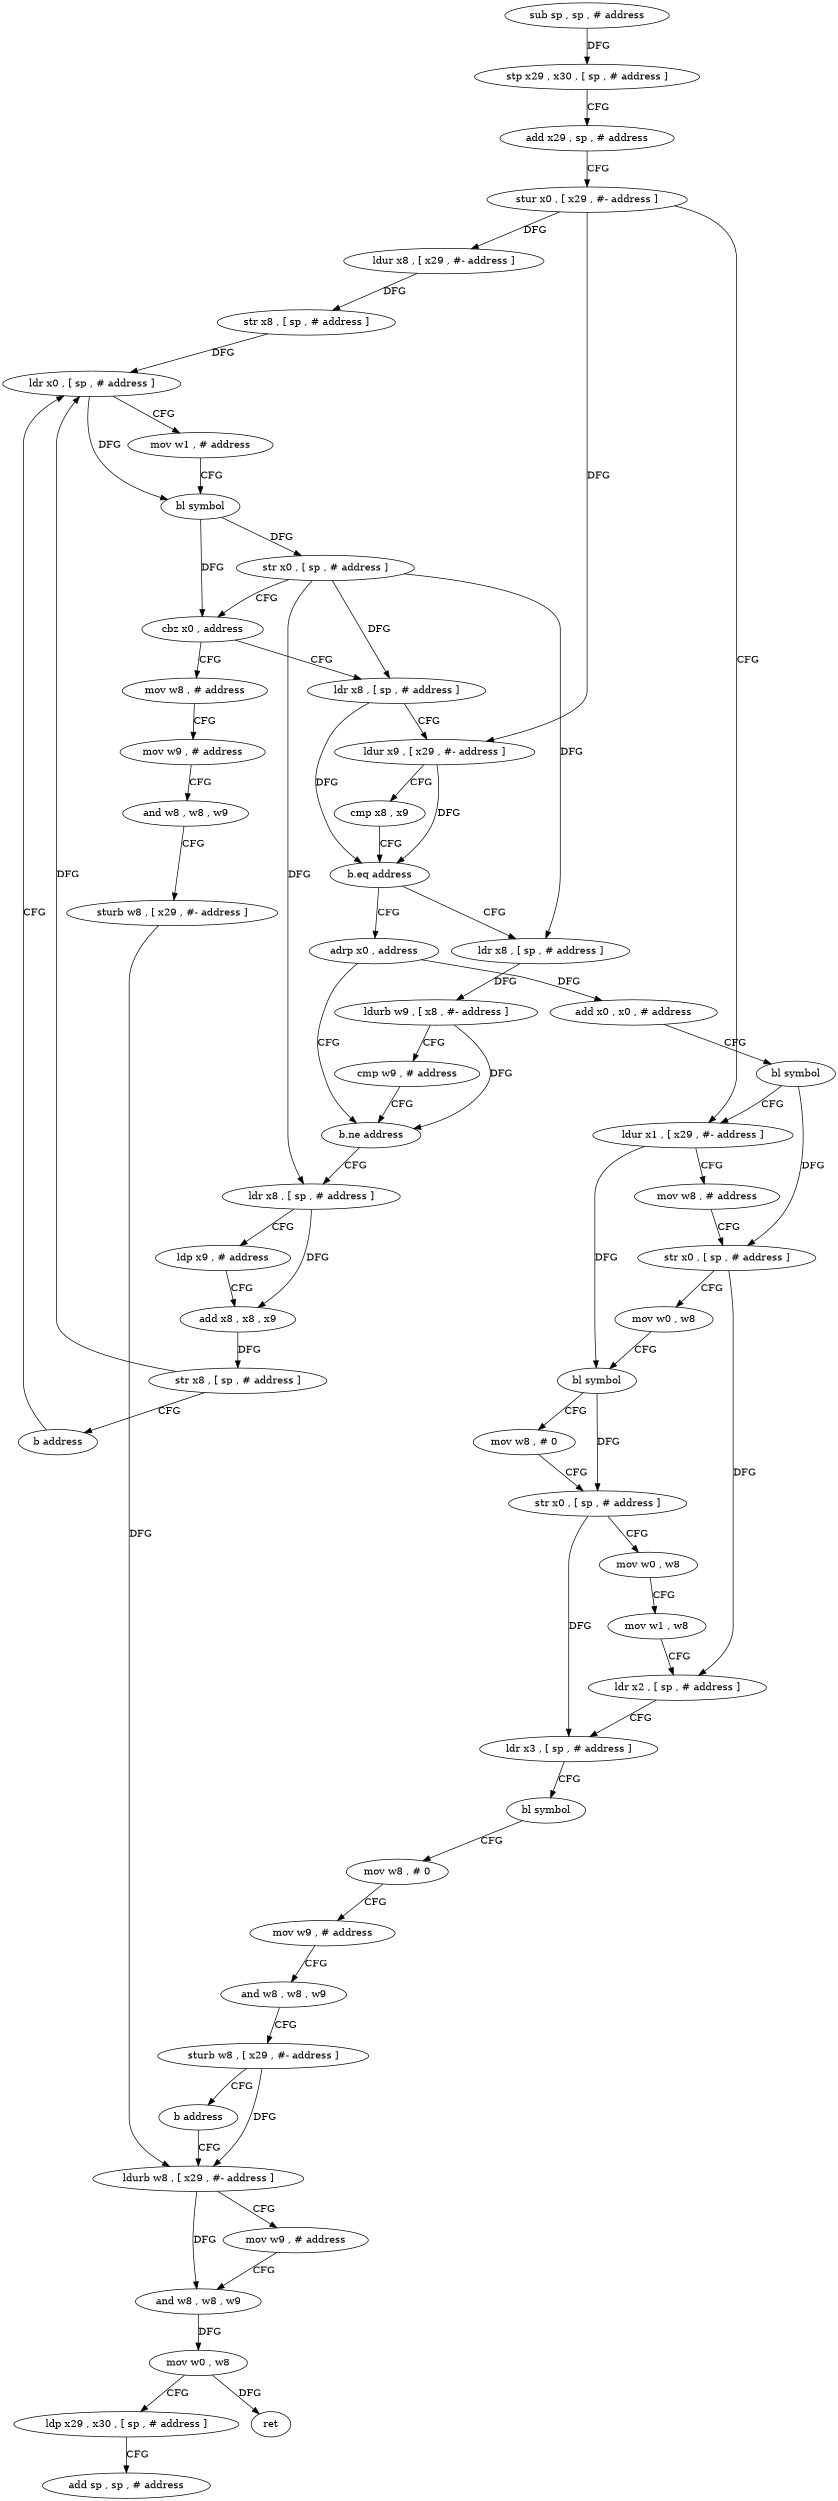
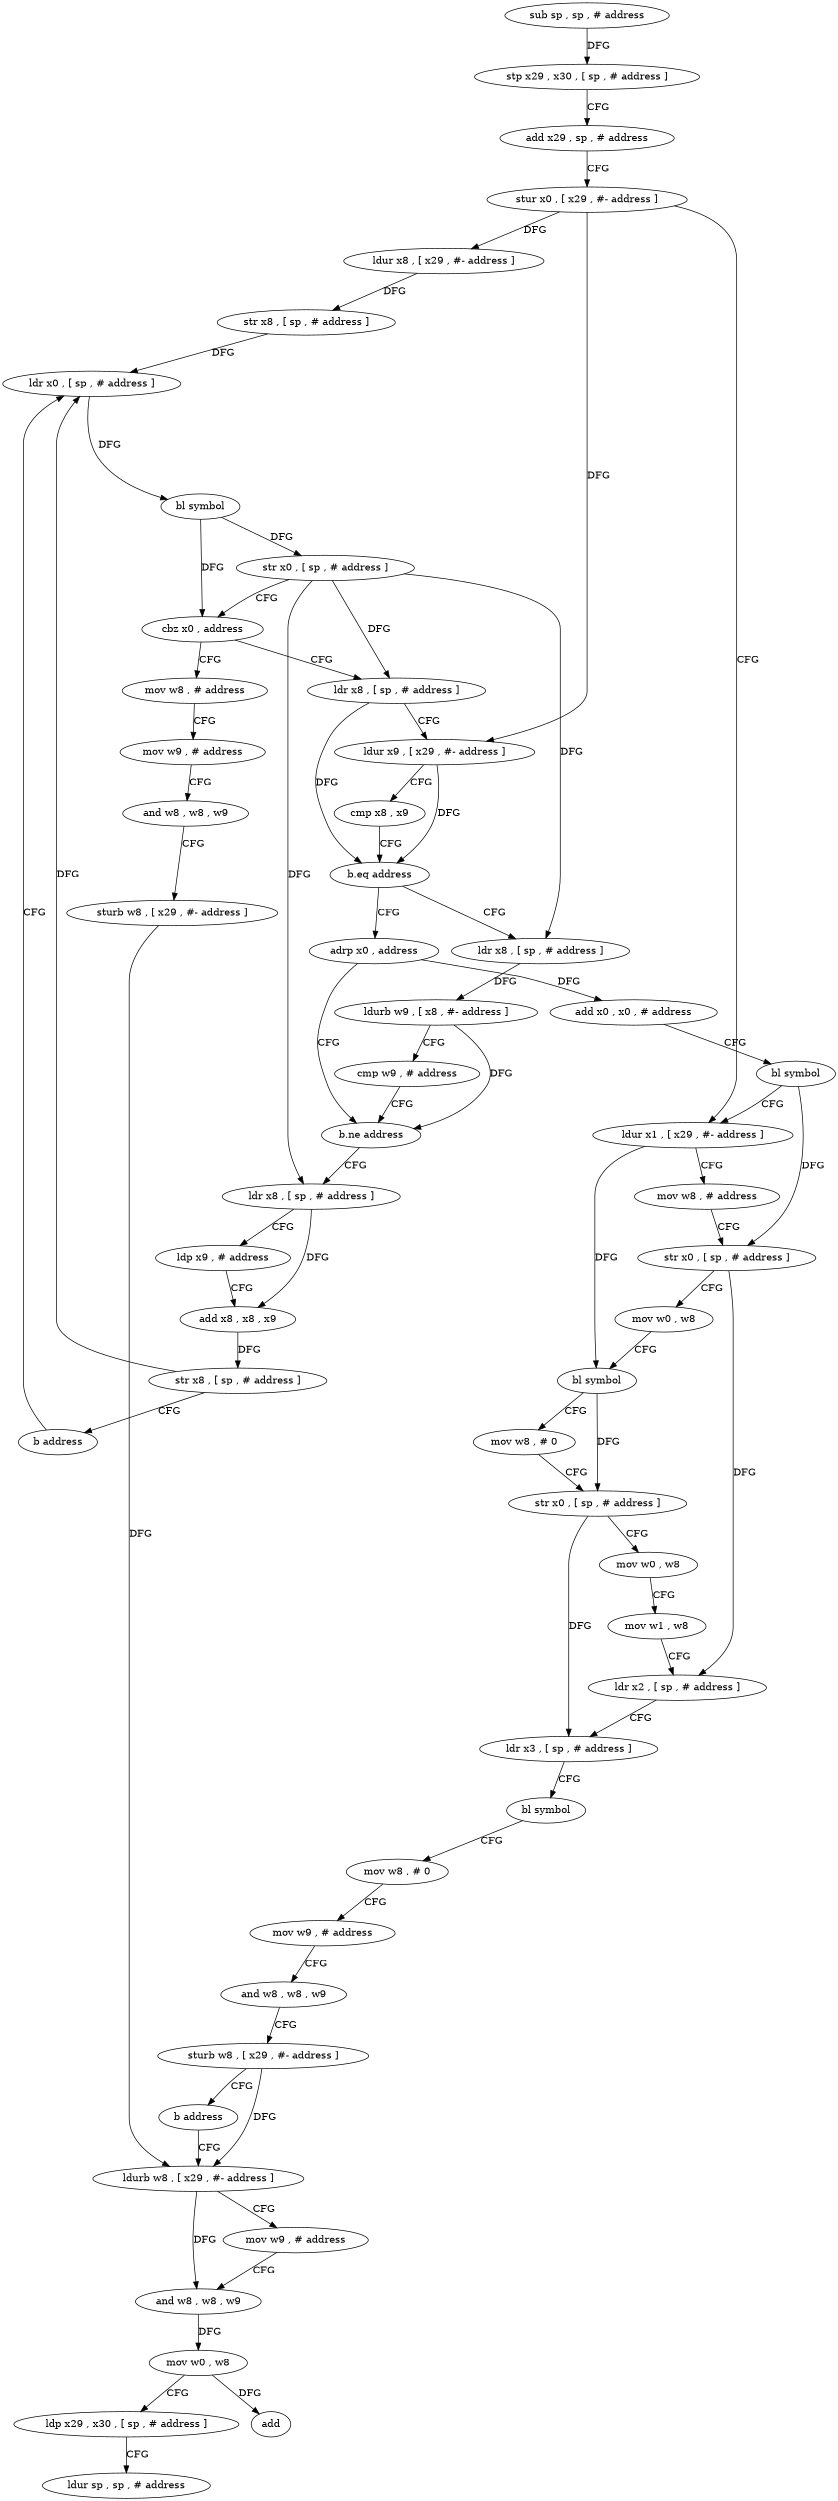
  digraph {
    n1 [label="sub sp , sp , # address"]
    n2 [label="stp x29 , x30 , [ sp , # address ]"]
    n3 [label="add x29 , sp , # address"]
    n4 [label="stur x0 , [ x29 , #- address ]"]
    n5 [label="ldur x8 , [ x29 , #- address ]"]
    n6 [label="ldur x9 , [ x29 , #- address ]"]
    n7 [label="ldur x1 , [ x29 , #- address ]"]
    n8 [label="str x8 , [ sp , # address ]"]
    n9 [label="b.eq address"]
    n10 [label="cmp x8 , x9"]
    n11 [label="mov w8 , # address"]
    n12 [label="bl symbol"]
    n13 [label="ldr x0 , [ sp , # address ]"]
-   n14 [label="mov w1 , # address"]
    n15 [label="bl symbol"]
    n16 [label="str x0 , [ sp , # address ]"]
    n17 [label="cbz x0 , address"]
    n18 [label="mov w8 , # address"]
    n19 [label="mov w9 , # address"]
    n20 [label="and w8 , w8 , w9"]
    n21 [label="sturb w8 , [ x29 , #- address ]"]
    n22 [label="ldurb w8 , [ x29 , #- address ]"]
    n23 [label="mov w9 , # address"]
    n24 [label="and w8 , w8 , w9"]
    n25 [label="mov w0 , w8"]
    n26 [label="ldr x8 , [ sp , # address ]"]
    n27 [label="adrp x0 , address"]
    n28 [label="ldr x8 , [ sp , # address ]"]
    n29 [label="add x0 , x0 , # address"]
    n30 [label="b.ne address"]
    n31 [label="ldurb w9 , [ x8 , #- address ]"]
    n32 [label="bl symbol"]
    n33 [label="cmp w9 , # address"]
    n34 [label="str x0 , [ sp , # address ]"]
    n35 [label="mov w0 , w8"]
    n36 [label="ldr x2 , [ sp , # address ]"]
    n37 [label="mov w8 , # 0"]
    n38 [label="str x0 , [ sp , # address ]"]
    n39 [label="ldr x3 , [ sp , # address ]"]
    n40 [label="mov w0 , w8"]
    n41 [label="mov w1 , w8"]
    n42 [label="bl symbol"]
    n43 [label="mov w8 , # 0"]
    n44 [label="mov w9 , # address"]
    n45 [label="and w8 , w8 , w9"]
    n46 [label="sturb w8 , [ x29 , #- address ]"]
    n47 [label="b address"]
    n48 [label="ldr x8 , [ sp , # address ]"]
    n49 [label="ldp x9 , # address"]
    n50 [label="add x8 , x8 , x9"]
    n51 [label="str x8 , [ sp , # address ]"]
    n52 [label="ldp x29 , x30 , [ sp , # address ]"]
-   n53 [label=ret]
-   n54 [label="add sp , sp , # address"]
+   n53 [label=add]
+   n54 [label="ldur sp , sp , # address"]
    n55 [label="b address"]
    n1 -> n2 [label=DFG]
    n2 -> n3 [label=CFG]
    n3 -> n4 [label=CFG]
    n4 -> n5 [label=DFG]
    n4 -> n6 [label=DFG]
    n4 -> n7 [label=CFG]
    n5 -> n8 [label=DFG]
    n6 -> n9 [label=DFG]
    n6 -> n10 [label=CFG]
    n7 -> n11 [label=CFG]
    n7 -> n12 [label=DFG]
    n8 -> n13 [label=DFG]
    n9 -> n27 [label=CFG]
    n9 -> n28 [label=CFG]
    n10 -> n9 [label=CFG]
    n11 -> n34 [label=CFG]
    n12 -> n37 [label=CFG]
    n12 -> n38 [label=DFG]
-   n13 -> n14 [label=CFG]
    n13 -> n15 [label=DFG]
-   n14 -> n15 [label=CFG]
    n15 -> n16 [label=DFG]
    n15 -> n17 [label=DFG]
    n16 -> n17 [label=CFG]
    n16 -> n26 [label=DFG]
    n16 -> n28 [label=DFG]
    n16 -> n48 [label=DFG]
    n17 -> n18 [label=CFG]
    n17 -> n26 [label=CFG]
    n18 -> n19 [label=CFG]
    n19 -> n20 [label=CFG]
    n20 -> n21 [label=CFG]
    n21 -> n22 [label=DFG]
    n22 -> n23 [label=CFG]
    n22 -> n24 [label=DFG]
    n23 -> n24 [label=CFG]
    n24 -> n25 [label=DFG]
    n25 -> n52 [label=CFG]
    n25 -> n53 [label=DFG]
    n26 -> n6 [label=CFG]
    n26 -> n9 [label=DFG]
    n27 -> n29 [label=DFG]
    n27 -> n30 [label=CFG]
    n28 -> n31 [label=DFG]
    n29 -> n32 [label=CFG]
    n30 -> n48 [label=CFG]
    n31 -> n30 [label=DFG]
    n31 -> n33 [label=CFG]
    n32 -> n7 [label=CFG]
    n32 -> n34 [label=DFG]
    n33 -> n30 [label=CFG]
    n34 -> n35 [label=CFG]
    n34 -> n36 [label=DFG]
    n35 -> n12 [label=CFG]
    n36 -> n39 [label=CFG]
    n37 -> n38 [label=CFG]
    n38 -> n39 [label=DFG]
    n38 -> n40 [label=CFG]
    n39 -> n42 [label=CFG]
    n40 -> n41 [label=CFG]
    n41 -> n36 [label=CFG]
    n42 -> n43 [label=CFG]
    n43 -> n44 [label=CFG]
    n44 -> n45 [label=CFG]
    n45 -> n46 [label=CFG]
    n46 -> n22 [label=DFG]
    n46 -> n47 [label=CFG]
    n47 -> n22 [label=CFG]
    n48 -> n49 [label=CFG]
    n48 -> n50 [label=DFG]
    n49 -> n50 [label=CFG]
    n50 -> n51 [label=DFG]
    n51 -> n13 [label=DFG]
    n51 -> n55 [label=CFG]
    n52 -> n54 [label=CFG]
    n55 -> n13 [label=CFG]
  }
